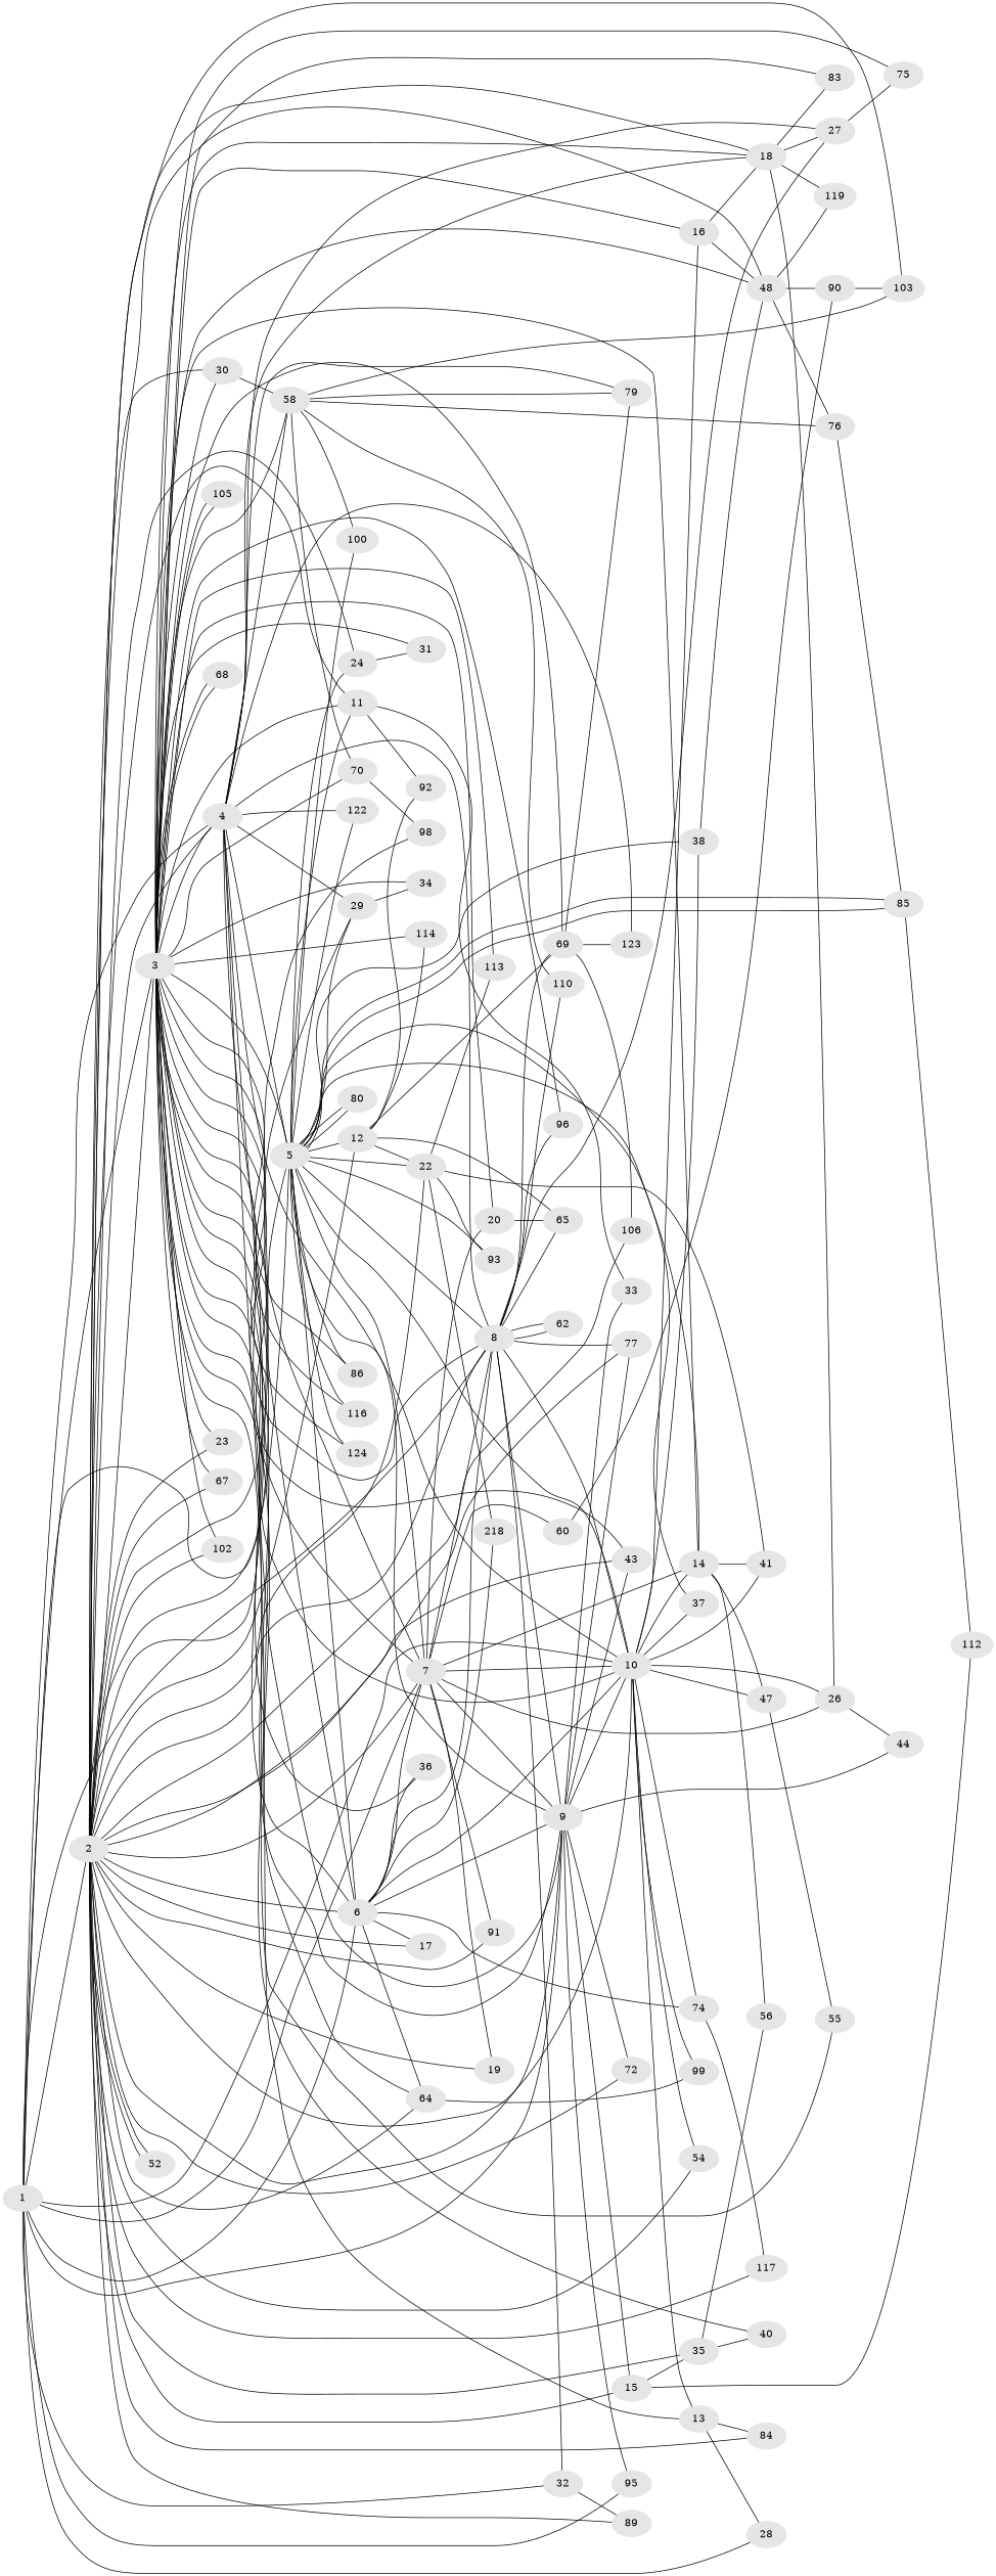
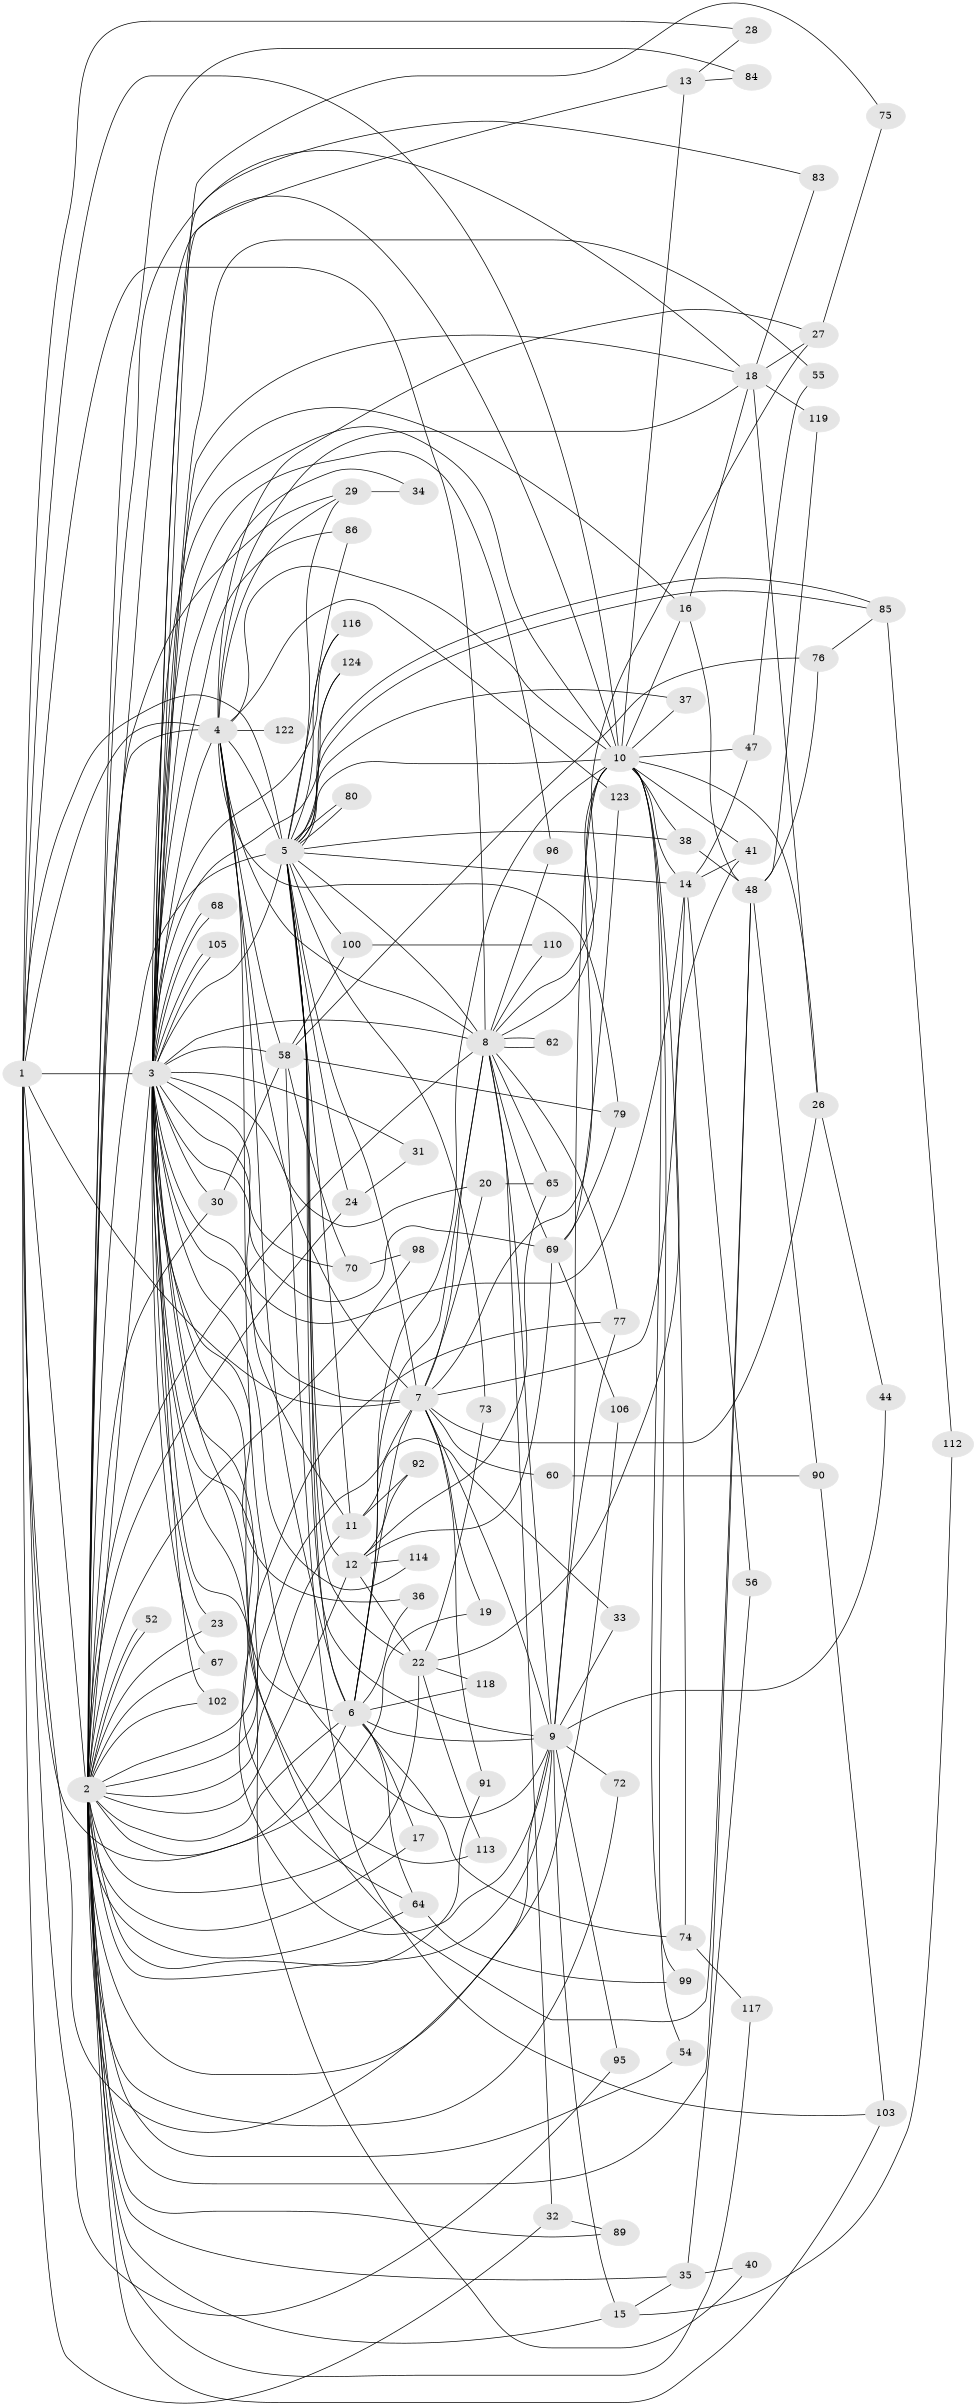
  graph {
    rankdir=LR
    node [color=gray90 style=filled]
    1 [super="+25"]
    2 [super="+71"]
    3 [super="+104"]
    4 [super="+94"]
    5 [super="+50"]
    6 [super="+82"]
    7 [super="+49"]
    8 [super="+107"]
    9 [super="+42"]
    10 [super="+39"]
    28
    32
    95
    11 [super="+51"]
    12
    15
    17
    18 [super="+21"]
    19 [super="+87"]
    22 [super="+97"]
    23
    24
    29 [super="+53"]
    30
    35
-   43 [super="+66"]
    48 [super="+121"]
    52
    54
    64 [super="+88"]
    67
    72
    77 [super="+81"]
    84
    89
    91
    98
    102
    103 [super="+120"]
    106
    117
    13
    14 [super="+101"]
    16 [super="+61"]
    20
    31
    34
    36
    40
    55
    58 [super="+109"]
    68
    69 [super="+93"]
    70
    75
    83 [super="+115"]
    86
    96
    105
    113
    114
    116
    124
    27 [super="+78"]
    79
    122
    123
    38 [super="+46"]
    37
-   73 [label=93]
+   73
    80
    85
    100
    74
-   118 [label=218]
+   118
    26 [super="+63"]
    60
    62
    65 [super="+108"]
    110
    33
    44
    41 [super="+59"]
    47
    99
    92
    112
    119
    56
    76 [super="+111"]
    90
    1 -- 2
    1 -- 3 [weight=2]
    1 -- 4
    1 -- 5
    1 -- 6
    1 -- 7
    1 -- 8
    1 -- 9
    1 -- 10
    1 -- 28
    1 -- 32
    1 -- 95
    2 -- 3
    2 -- 4
    2 -- 5
    2 -- 6 [weight=2]
    2 -- 7
    2 -- 8
    2 -- 9
    2 -- 10
    2 -- 11
    2 -- 12
    2 -- 15
    2 -- 17
    2 -- 18
    2 -- 19 [weight=2]
    2 -- 22
    2 -- 23
    2 -- 24
    2 -- 29
    2 -- 30
    2 -- 35
-   2 -- 43
    2 -- 48
    2 -- 52
    2 -- 52
    2 -- 54
    2 -- 64
    2 -- 67
    2 -- 72
    2 -- 77
    2 -- 84
    2 -- 89
    2 -- 91
    2 -- 98
    2 -- 102
    2 -- 103
    2 -- 106
    2 -- 117
    3 -- 4
    3 -- 5
    3 -- 6
    3 -- 7
    3 -- 8
    3 -- 9
    3 -- 10
    3 -- 11
    3 -- 18
    3 -- 23
    3 -- 30
-   3 -- 43
    3 -- 48
    3 -- 64
    3 -- 67
    3 -- 102 [weight=2]
    3 -- 13
    3 -- 14
    3 -- 16
    3 -- 20
    3 -- 31
    3 -- 34
    3 -- 36
    3 -- 40
    3 -- 55
    3 -- 58
    3 -- 68
    3 -- 68
    3 -- 69
    3 -- 70
    3 -- 75
    3 -- 83
    3 -- 86
    3 -- 96
    3 -- 105
    3 -- 105
    3 -- 113
    3 -- 114
    3 -- 116
    3 -- 124
    4 -- 5
    4 -- 6
    4 -- 7
    4 -- 8
    4 -- 9
    4 -- 10 [weight=2]
    4 -- 18
    4 -- 29
    4 -- 58
    4 -- 27
    4 -- 79
    4 -- 122
    4 -- 123
    5 -- 6
    5 -- 7
    5 -- 8
    5 -- 9
    5 -- 10
    5 -- 11
    5 -- 12
    5 -- 22
    5 -- 24
    5 -- 29
    5 -- 14
    5 -- 86
    5 -- 116
    5 -- 124
-   5 -- 122
    5 -- 38
    5 -- 37
    5 -- 73
    5 -- 80
    5 -- 80
    5 -- 85
    5 -- 85
    5 -- 100
    6 -- 7
    6 -- 8
    6 -- 9
    6 -- 10
    6 -- 17
    6 -- 64
    6 -- 36
    6 -- 74
    6 -- 118
    7 -- 8
    7 -- 9 [weight=2]
    7 -- 10
    7 -- 19
    7 -- 91
    7 -- 14
    7 -- 20
    7 -- 26
    7 -- 60
    8 -- 9
    8 -- 10
    8 -- 32
    8 -- 77
    8 -- 69
    8 -- 96
    8 -- 27
    8 -- 62
    8 -- 62
    8 -- 65
    8 -- 110
    9 -- 10
    9 -- 95
    9 -- 15
-   9 -- 43
    9 -- 72
    9 -- 77
    9 -- 33
    9 -- 44
    10 -- 54
    10 -- 13
    10 -- 14
    10 -- 16
    10 -- 38
    10 -- 37
    10 -- 74
    10 -- 26
    10 -- 41
    10 -- 47
    10 -- 99
    32 -- 89
    11 -- 33
    11 -- 92
    12 -- 22
    12 -- 69
    12 -- 114
    12 -- 65
    12 -- 92
    15 -- 35
    15 -- 112
    18 -- 83
    18 -- 27
    18 -- 26
    18 -- 119
    22 -- 113
    22 -- 73
    22 -- 118
    22 -- 41
    24 -- 31
    29 -- 34
    30 -- 58
    35 -- 40
    35 -- 56
    48 -- 119
    48 -- 76
    48 -- 90
    64 -- 99
    13 -- 28
    13 -- 84
    14 -- 41
    14 -- 47
    14 -- 56
    16 -- 18
    16 -- 48
    20 -- 65
    58 -- 103
    58 -- 70
    58 -- 79
    58 -- 100
-   58 -- 110
+   100 -- 110
    58 -- 76
    69 -- 106
    69 -- 79
    69 -- 123
    70 -- 98
    27 -- 75
    38 -- 48
    85 -- 112
    74 -- 117
    26 -- 44
    60 -- 90
    47 -- 55
    76 -- 85
    90 -- 103
  }
